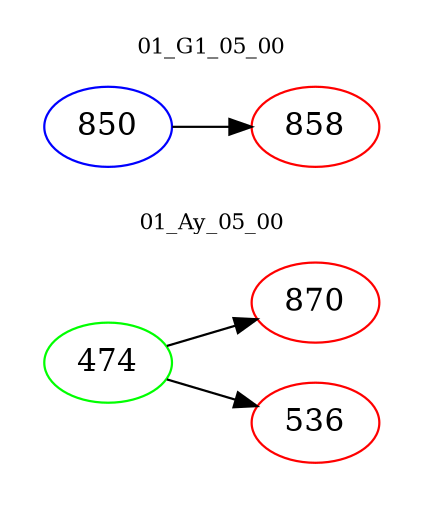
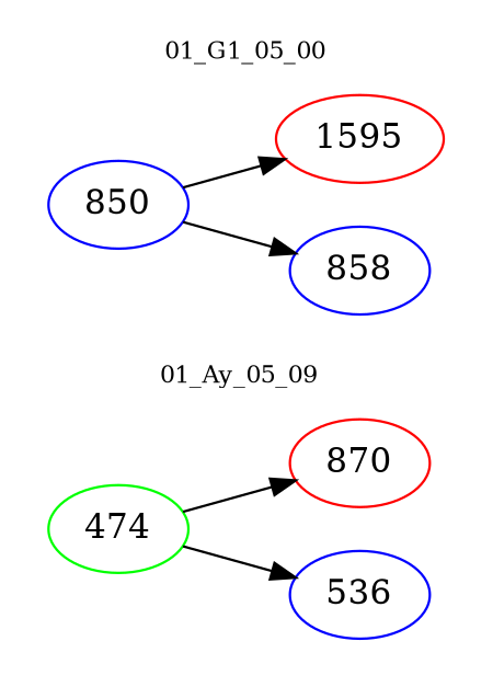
  digraph {
    rankdir=LR
    node [color=blue]
    edge [color=black]
    n1 [color=green label=474]
-   n2 [color=red label=536]
+   n2 [label=536]
    n3 [color=red label=870]
    n4 [label=850]
-   n5 [color=red label=858]
+   n5 [label=858]
+   n6 [color=red label=1595]
    subgraph cluster_1 {
      color=white
      fontsize=10
-     label="01_Ay_05_00"
+     label="01_Ay_05_09"
      n1
      n2
      n3
    }
    subgraph cluster_2 {
      color=white
      fontsize=10
      label="01_G1_05_00"
      n4
      n5
+     n6
    }
    n1 -> n2
    n1 -> n3
    n4 -> n5
+   n4 -> n6
  }
